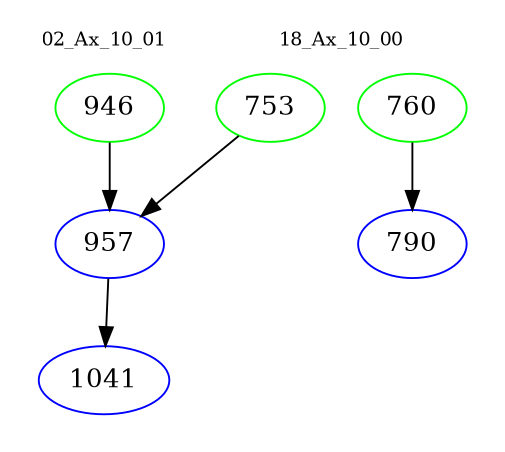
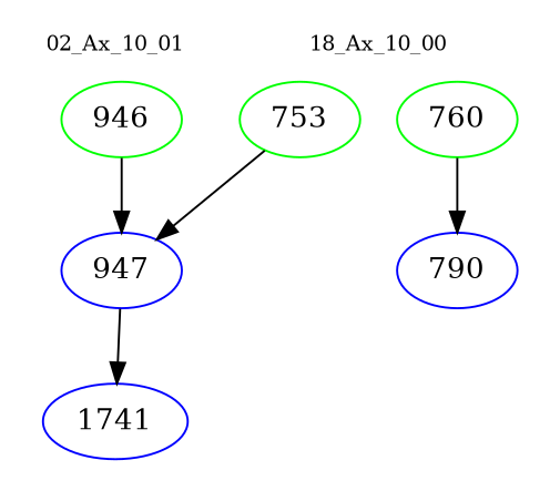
  digraph {
    node [color=green]
    edge [color=black]
    n1 [label=946]
-   n2 [color=blue label=957]
-   n3 [color=blue label=1041]
+   n2 [color=blue label=947]
+   n3 [color=blue label=1741]
    n4 [label=753]
    n5 [label=760]
    n6 [color=blue label=790]
    subgraph cluster_1 {
      color=white
      fontsize=10
      label="02_Ax_10_01"
      n1
      n2
      n3
    }
    subgraph cluster_2 {
      color=white
      fontsize=10
      label="18_Ax_10_00"
      n4
      n5
      n6
    }
    n1 -> n2
    n2 -> n3
    n4 -> n2
    n5 -> n6
  }
